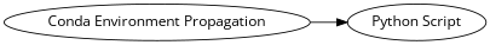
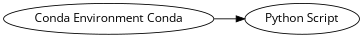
  digraph {
    rankdir=LR
    fontname="Open Sans"
    node [fontname="Open Sans"]
-   n1 [label="Conda Environment Propagation"]
+   n1 [label="Conda Environment Conda"]
    n2 [label="Python Script"]
    n1 -> n2 [fontname="Open Sans"]
  }
